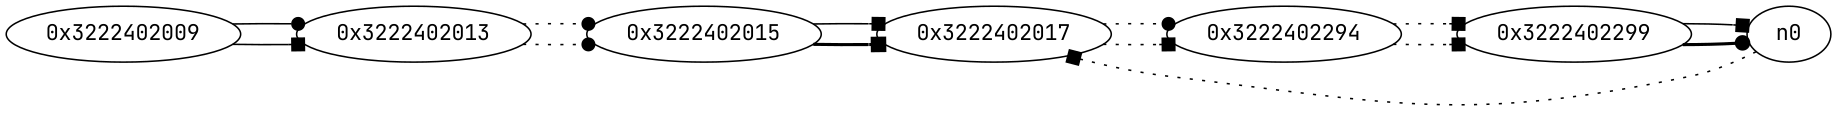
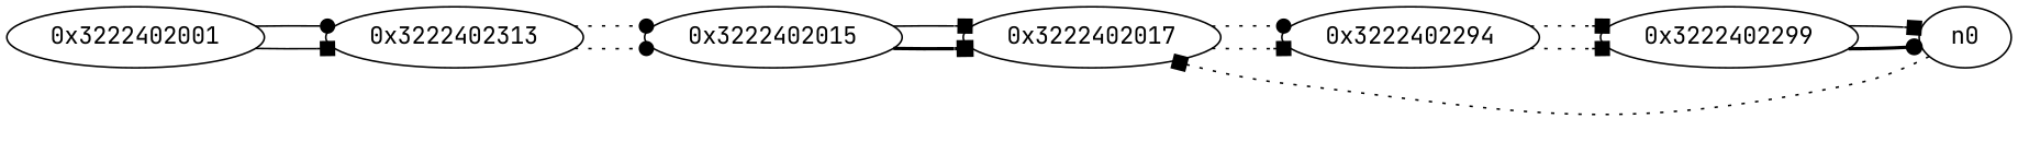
  digraph {
    fontname="JetBrains Mono"
    rankdir=LR
    node [fontname="JetBrains Mono"]
    edge [arrowhead=box fontname="JetBrains Mono" style=dotted]
-   n1 [label="0x3222402009"]
-   n2 [label="0x3222402013"]
+   n1 [label="0x3222402001"]
+   n2 [label="0x3222402313"]
    n3 [label="0x3222402015"]
    n4 [label="0x3222402017"]
    n5 [label="0x3222402294"]
    n6 [label="0x3222402299"]
    n0
    n1 -> n2 [style=solid]
    n1 -> n2 [arrowhead=dot style=solid]
    n2 -> n3 [arrowhead=dot]
    n2 -> n3 [arrowhead=dot]
    n3 -> n4 [style=bold]
    n3 -> n4 [style=solid]
    n4 -> n5
    n4 -> n5 [arrowhead=dot]
    n5 -> n6
    n5 -> n6
    n6 -> n0 [arrowhead=dot style=bold]
    n6 -> n0 [style=solid]
    n0 -> n4
  }
